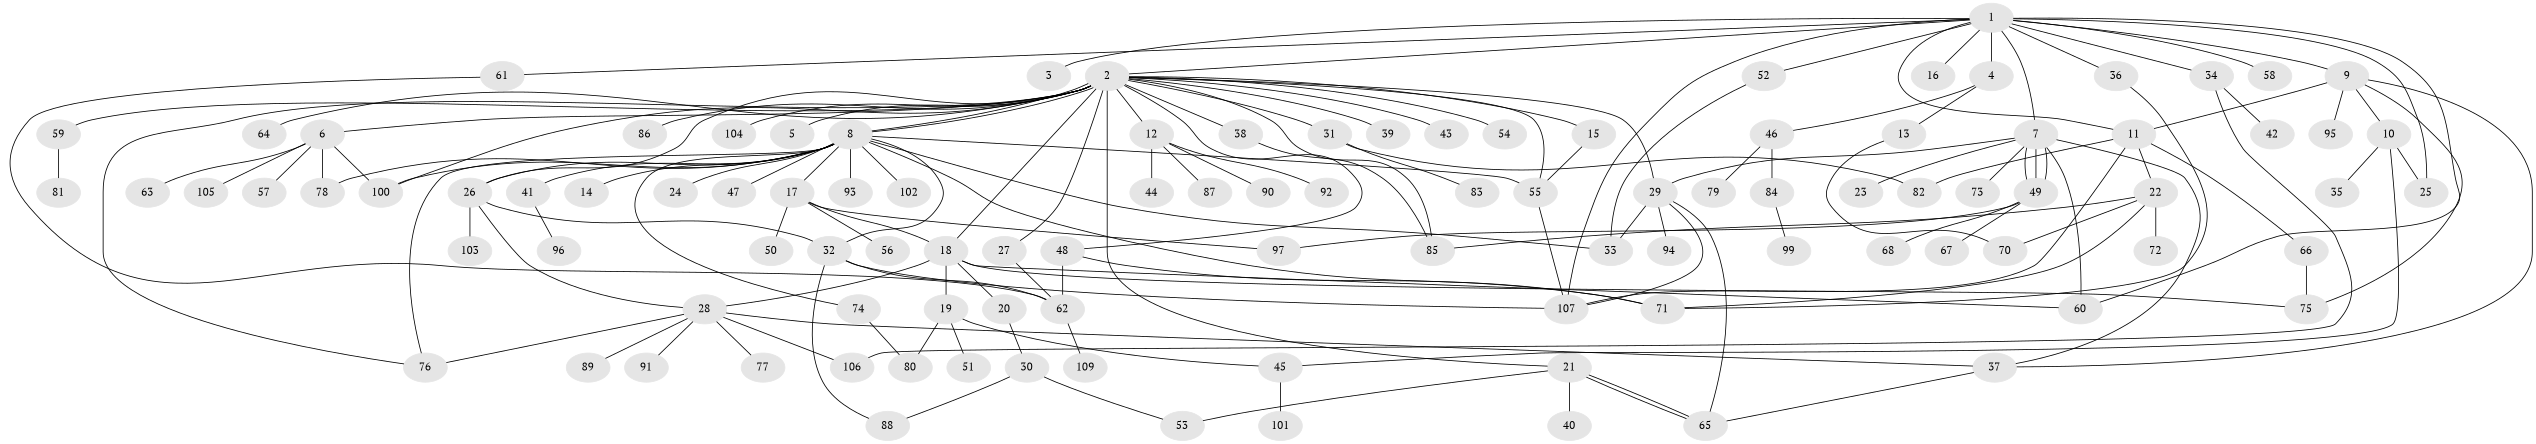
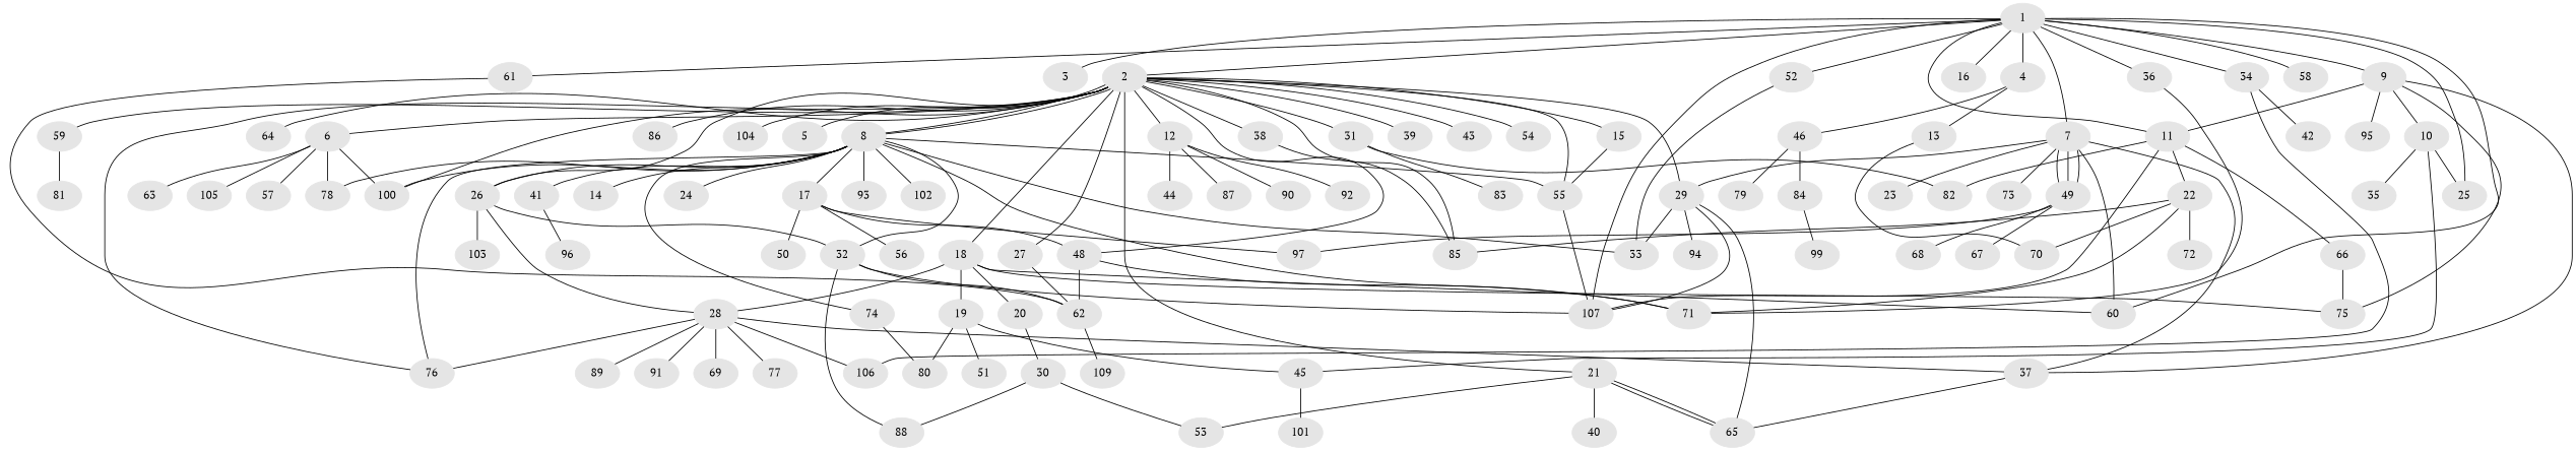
  graph {
    fontname="PT Serif"
    node [color=gray90 fontname="PT Serif" style=filled]
    edge [fontname="PT Serif"]
    1
    2
    3
    4
    7
    9
    11
    16
    25
    34
    36
    52
    58
    60
    61
    107
    5
    6
    8
    12
    15
    18
    21
    26
    27
    29
    31
    38
    39
    43
    48
    54
    55
    59
    64
    76
    85
    86
    100
    104
    13
    46
    23
    37
    49
    73
    10
    75
    95
    22
    82
    66
    106
    42
    71
    33
    62
    57
    63
    78
    105
    32
    14
    17
    24
    41
-   47
    74
    93
    102
    44
    87
    90
    92
    19
    20
    28
    40
    53
    65
    103
    94
    83
    81
    70
    79
    84
    88
    97
    67
    68
    50
    56
    96
    80
    35
    45
    101
    72
    51
    30
+   69
    77
    89
    91
    109
    99
    1 -- 2
    1 -- 3
    1 -- 4
    1 -- 7
    1 -- 9
    1 -- 11
    1 -- 16
    1 -- 25
    1 -- 34
    1 -- 36
    1 -- 52
    1 -- 58
    1 -- 60
    1 -- 61
    1 -- 107
    2 -- 5
    2 -- 6
    2 -- 8
    2 -- 8
    2 -- 12
    2 -- 15
    2 -- 18
    2 -- 21
    2 -- 26
    2 -- 27
    2 -- 29
    2 -- 31
    2 -- 38
    2 -- 39
    2 -- 43
    2 -- 48
    2 -- 54
    2 -- 55
    2 -- 59
    2 -- 64
    2 -- 76
    2 -- 85
    2 -- 86
    2 -- 100
    2 -- 104
    4 -- 13
    4 -- 46
    7 -- 60
    7 -- 29
    7 -- 23
    7 -- 37
    7 -- 49
    7 -- 49
    7 -- 49
    7 -- 73
    9 -- 11
    9 -- 37
    9 -- 10
    9 -- 75
    9 -- 95
    11 -- 107
    11 -- 22
    11 -- 82
    11 -- 66
    34 -- 106
    34 -- 42
    36 -- 71
    52 -- 33
    61 -- 62
    6 -- 100
    6 -- 57
    6 -- 63
    6 -- 78
    6 -- 105
    8 -- 26
    8 -- 55
    8 -- 76
    8 -- 100
    8 -- 71
    8 -- 33
    8 -- 78
    8 -- 32
    8 -- 14
    8 -- 17
    8 -- 24
    8 -- 41
-   8 -- 47
    8 -- 74
    8 -- 93
    8 -- 102
    12 -- 44
    12 -- 87
    12 -- 90
    12 -- 92
    15 -- 55
    18 -- 60
    18 -- 75
    18 -- 19
    18 -- 20
    18 -- 28
    21 -- 40
    21 -- 53
    21 -- 65
    21 -- 65
    26 -- 32
    26 -- 28
    26 -- 103
    27 -- 62
    29 -- 107
    29 -- 33
    29 -- 65
    29 -- 94
    31 -- 82
    31 -- 83
    38 -- 85
    48 -- 71
    48 -- 62
    55 -- 107
    59 -- 81
    13 -- 70
    46 -- 79
    46 -- 84
    37 -- 65
    49 -- 97
    49 -- 67
    49 -- 68
    10 -- 25
    10 -- 35
    10 -- 45
    22 -- 85
    22 -- 71
    22 -- 70
    22 -- 72
    66 -- 75
    62 -- 109
    32 -- 107
    32 -- 62
    32 -- 88
-   17 -- 18
+   17 -- 48
    17 -- 97
    17 -- 50
    17 -- 56
    41 -- 96
    74 -- 80
    19 -- 80
    19 -- 45
    19 -- 51
    20 -- 30
    28 -- 76
    28 -- 37
    28 -- 106
+   28 -- 69
    28 -- 77
    28 -- 89
    28 -- 91
    84 -- 99
    45 -- 101
    30 -- 53
    30 -- 88
  }
